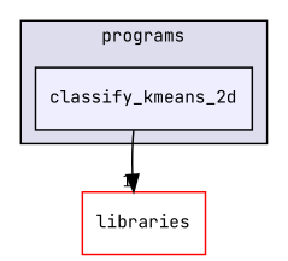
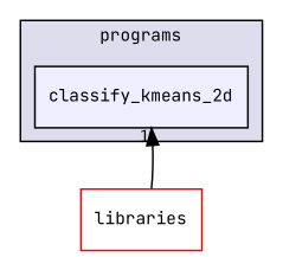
  digraph {
    compound=true
    fontname="JetBrains Mono"
    node [fontname="JetBrains Mono" fontsize=10 shape=box style=filled]
    n1 [fillcolor="#eeeeff" label=classify_kmeans_2d pencolor=black]
    n2 [color=red fillcolor=white label=libraries]
    subgraph cluster_1 {
      bgcolor="#ddddee"
      fontsize=10
      label=programs
      pencolor=black
      n1
    }
-   n1 -> n2 [headlabel=1 labeldistance=1.5 labelfontname=Helvetica labelfontsize=10 fontname="JetBrains Mono"]
+   n2 -> n1 [headlabel=1 labeldistance=1.5 labelfontname=Helvetica labelfontsize=10 fontname="JetBrains Mono"]
  }
